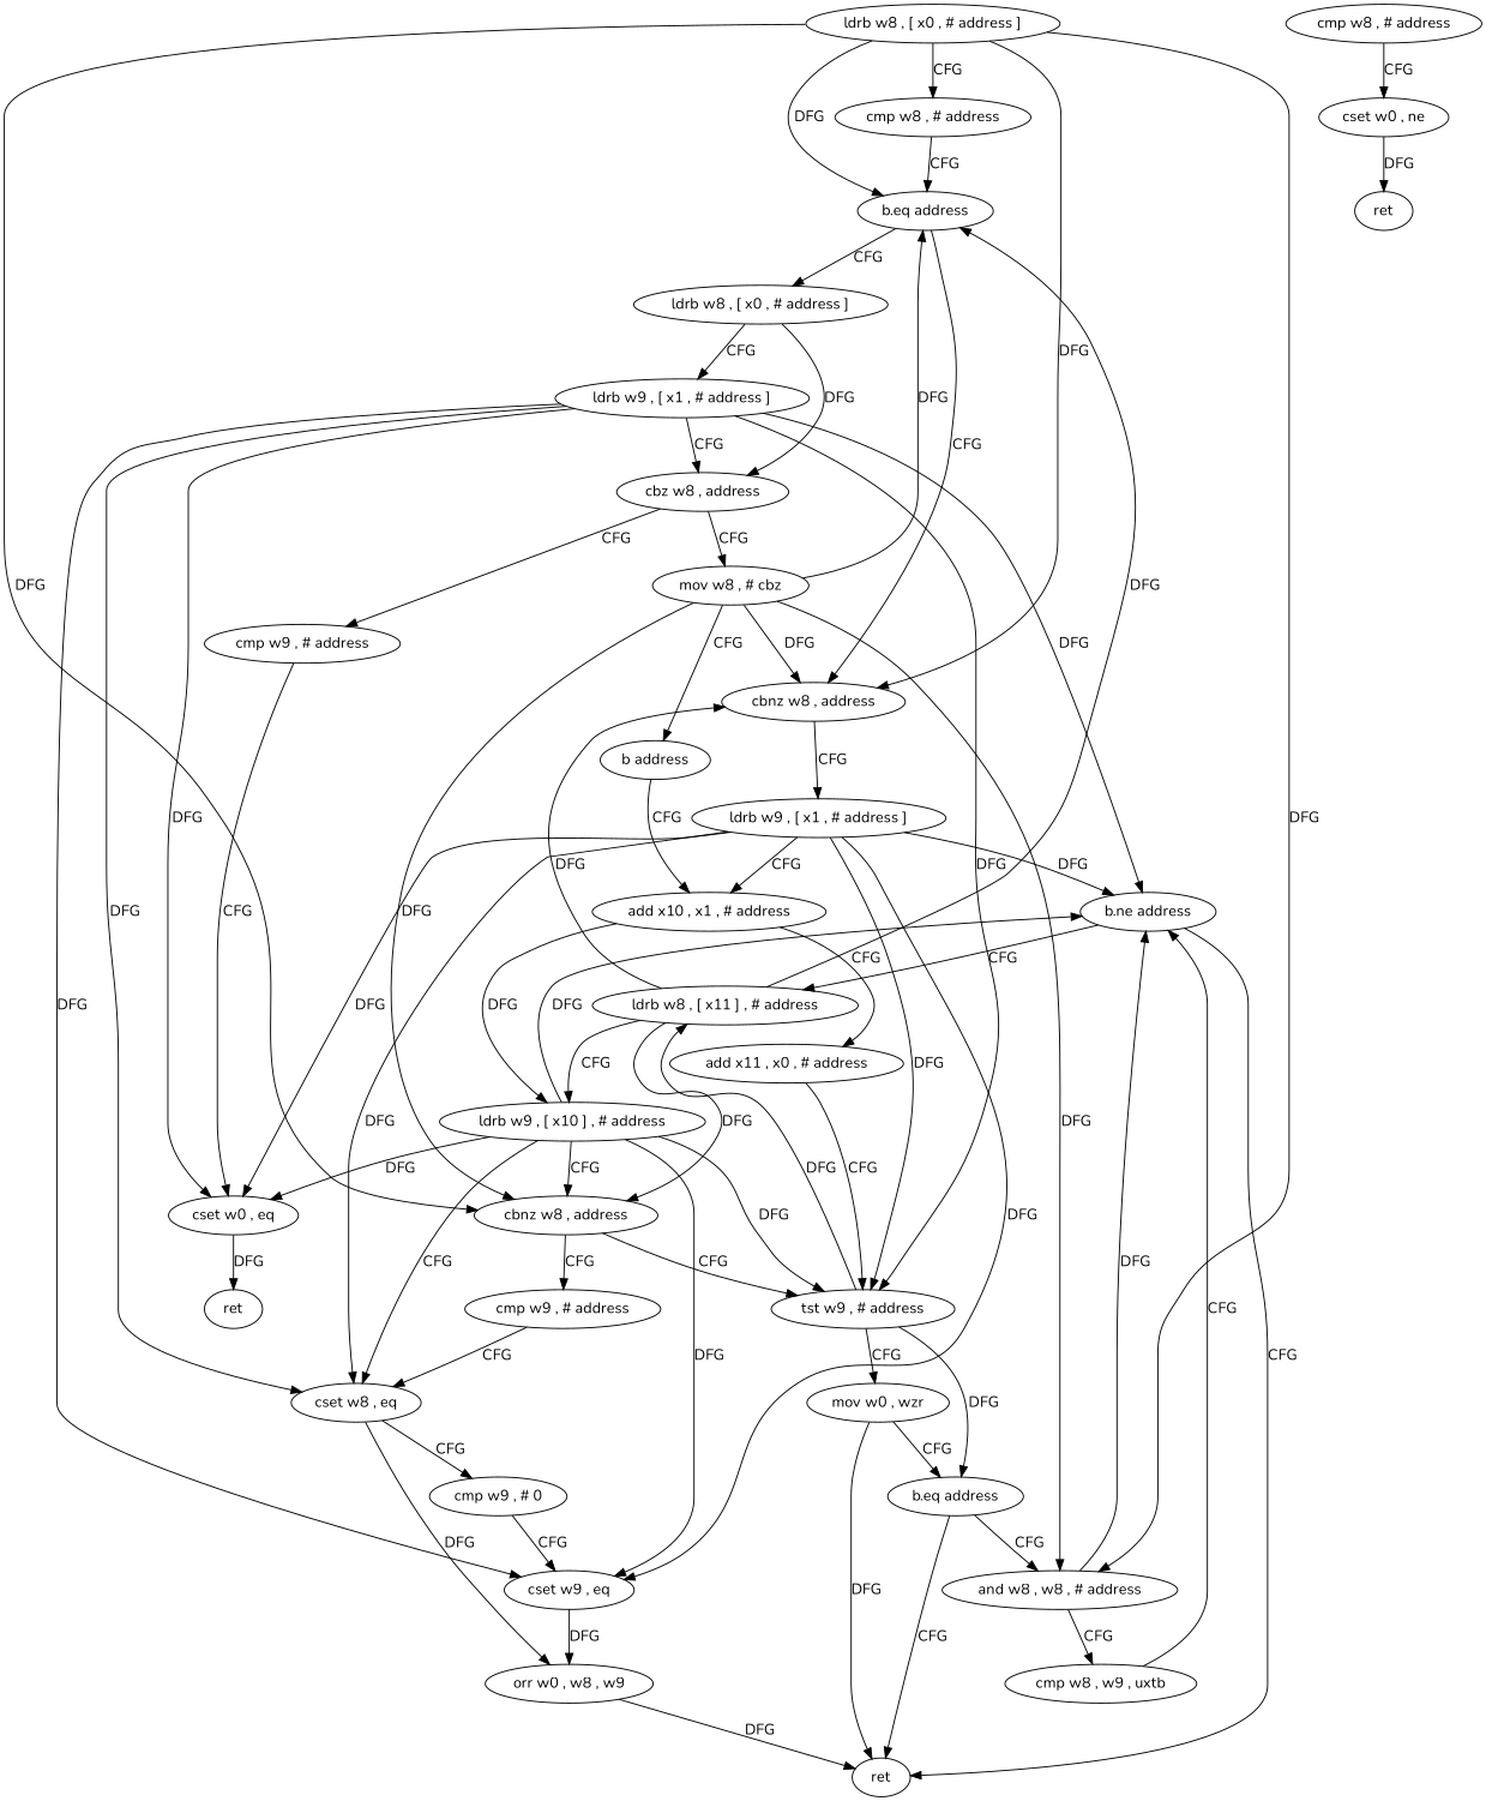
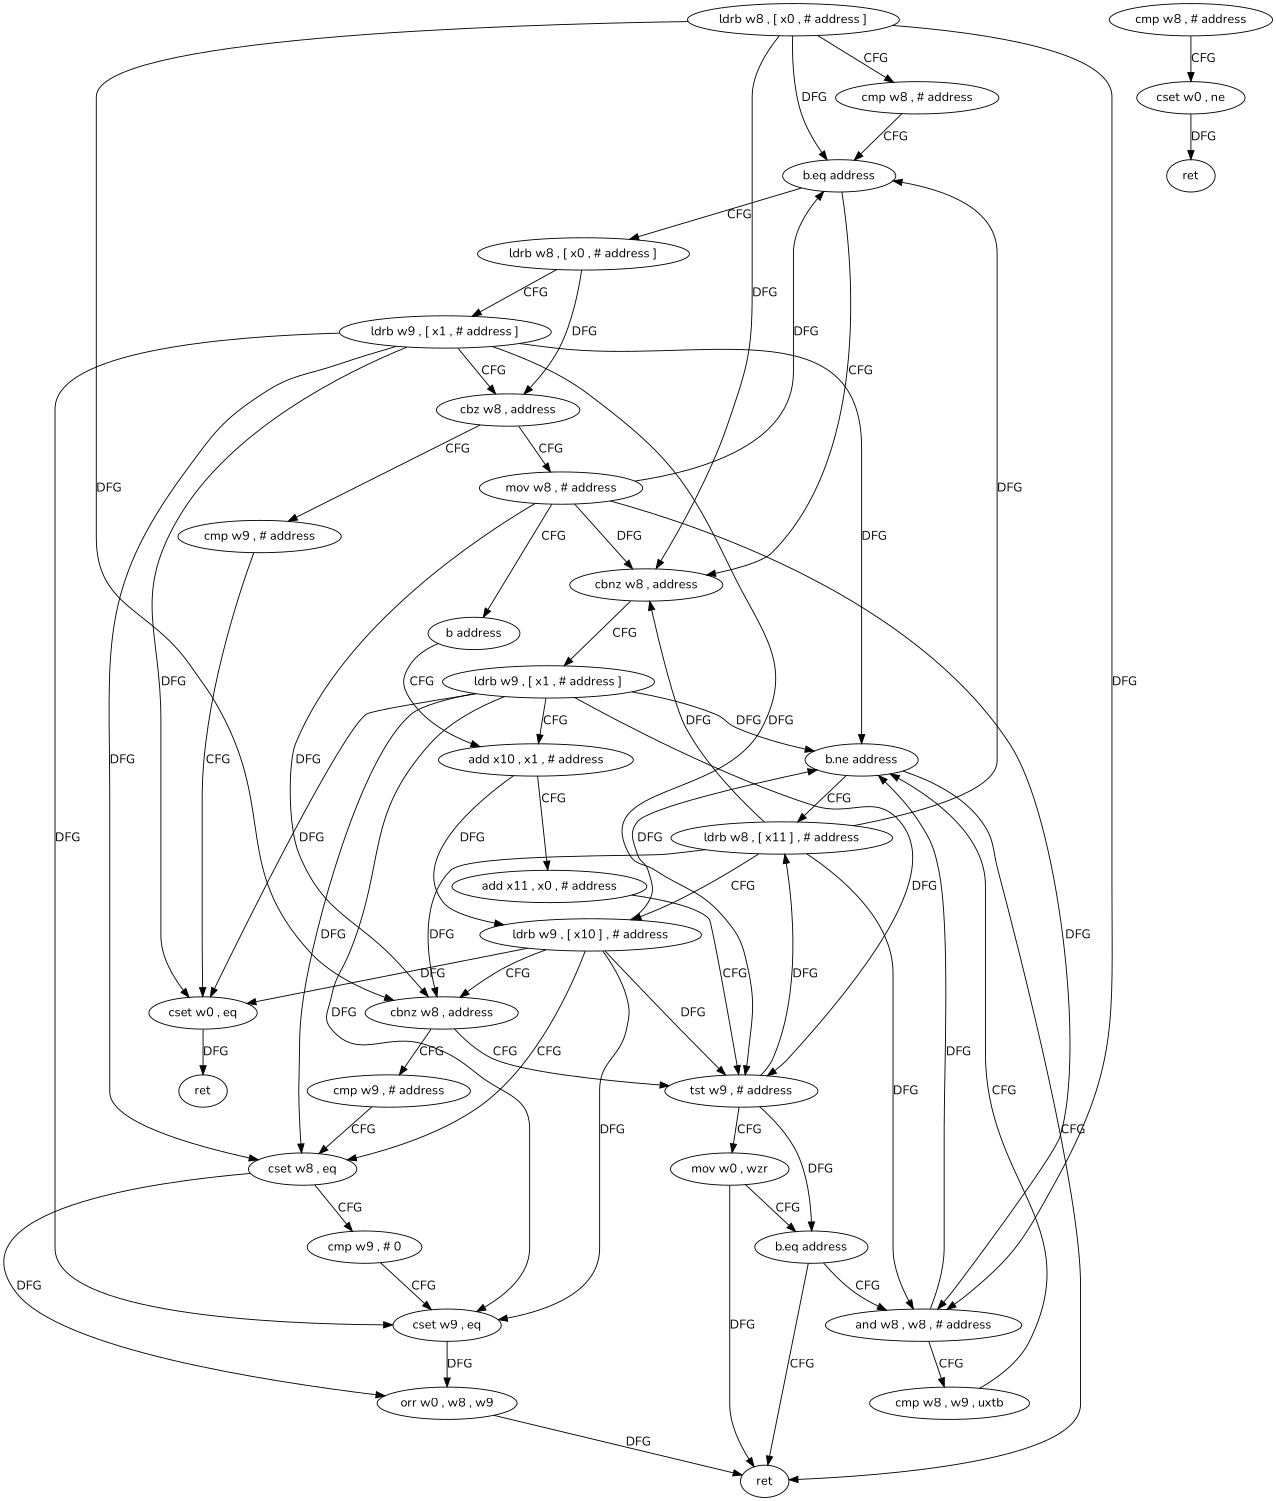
  digraph {
    fontname=Nunito
    node [fontname=Nunito]
    edge [fontname=Nunito]
    n1 [label="ldrb w8 , [ x0 , # address ]"]
    n2 [label="cmp w8 , # address"]
    n3 [label="b.eq address"]
    n4 [label="cbnz w8 , address"]
    n5 [label="and w8 , w8 , # address"]
    n6 [label="cbnz w8 , address"]
    n7 [label="ldrb w8 , [ x0 , # address ]"]
    n8 [label="ldrb w9 , [ x1 , # address ]"]
    n9 [label="b.ne address"]
    n10 [label="cmp w8 , w9 , uxtb"]
    n11 [label="tst w9 , # address"]
    n12 [label="cmp w9 , # address"]
    n13 [label="ldrb w9 , [ x1 , # address ]"]
    n14 [label="cbz w8 , address"]
    n15 [label="cset w0 , eq"]
    n16 [label="cset w8 , eq"]
    n17 [label="cset w9 , eq"]
    n18 [label="cmp w9 , # address"]
-   n19 [label="mov w8 , # cbz"]
+   n19 [label="mov w8 , # address"]
    n20 [label="add x10 , x1 , # address"]
    n21 [label=ret]
    n22 [label="ldrb w8 , [ x11 ] , # address"]
    n23 [label="mov w0 , wzr"]
    n24 [label="b.eq address"]
    n25 [label=ret]
    n26 [label="cmp w9 , # 0"]
    n27 [label="orr w0 , w8 , w9"]
    n28 [label="b address"]
    n29 [label="add x11 , x0 , # address"]
    n30 [label="ldrb w9 , [ x10 ] , # address"]
    n31 [label="cmp w8 , # address"]
    n32 [label="cset w0 , ne"]
    n33 [label=ret]
    n1 -> n2 [label=CFG]
    n1 -> n3 [label=DFG]
    n1 -> n4 [label=DFG]
    n1 -> n5 [label=DFG]
    n1 -> n6 [label=DFG]
    n2 -> n3 [label=CFG]
    n3 -> n4 [label=CFG]
    n3 -> n7 [label=CFG]
    n4 -> n8 [label=CFG]
    n5 -> n9 [label=DFG]
    n5 -> n10 [label=CFG]
    n6 -> n11 [label=CFG]
    n6 -> n12 [label=CFG]
    n7 -> n13 [label=CFG]
    n7 -> n14 [label=DFG]
    n8 -> n9 [label=DFG]
    n8 -> n11 [label=DFG]
    n8 -> n15 [label=DFG]
    n8 -> n16 [label=DFG]
    n8 -> n17 [label=DFG]
    n8 -> n20 [label=CFG]
    n9 -> n22 [label=CFG]
    n9 -> n25 [label=CFG]
    n10 -> n9 [label=CFG]
    n11 -> n22 [label=DFG]
    n11 -> n23 [label=CFG]
    n11 -> n24 [label=DFG]
    n12 -> n16 [label=CFG]
    n13 -> n9 [label=DFG]
    n13 -> n11 [label=DFG]
    n13 -> n14 [label=CFG]
    n13 -> n15 [label=DFG]
    n13 -> n16 [label=DFG]
    n13 -> n17 [label=DFG]
    n14 -> n18 [label=CFG]
    n14 -> n19 [label=CFG]
    n15 -> n21 [label=DFG]
    n16 -> n26 [label=CFG]
    n16 -> n27 [label=DFG]
    n17 -> n27 [label=DFG]
    n18 -> n15 [label=CFG]
    n19 -> n3 [label=DFG]
    n19 -> n4 [label=DFG]
    n19 -> n5 [label=DFG]
    n19 -> n6 [label=DFG]
    n19 -> n28 [label=CFG]
    n20 -> n29 [label=CFG]
    n20 -> n30 [label=DFG]
    n22 -> n3 [label=DFG]
    n22 -> n4 [label=DFG]
+   n22 -> n5 [label=DFG]
    n22 -> n6 [label=DFG]
    n22 -> n30 [label=CFG]
    n23 -> n24 [label=CFG]
    n23 -> n25 [label=DFG]
    n24 -> n5 [label=CFG]
    n24 -> n25 [label=CFG]
    n26 -> n17 [label=CFG]
    n27 -> n25 [label=DFG]
    n28 -> n20 [label=CFG]
    n29 -> n11 [label=CFG]
    n30 -> n6 [label=CFG]
    n30 -> n9 [label=DFG]
    n30 -> n11 [label=DFG]
    n30 -> n15 [label=DFG]
    n30 -> n16 [label=CFG]
    n30 -> n17 [label=DFG]
    n31 -> n32 [label=CFG]
    n32 -> n33 [label=DFG]
  }
